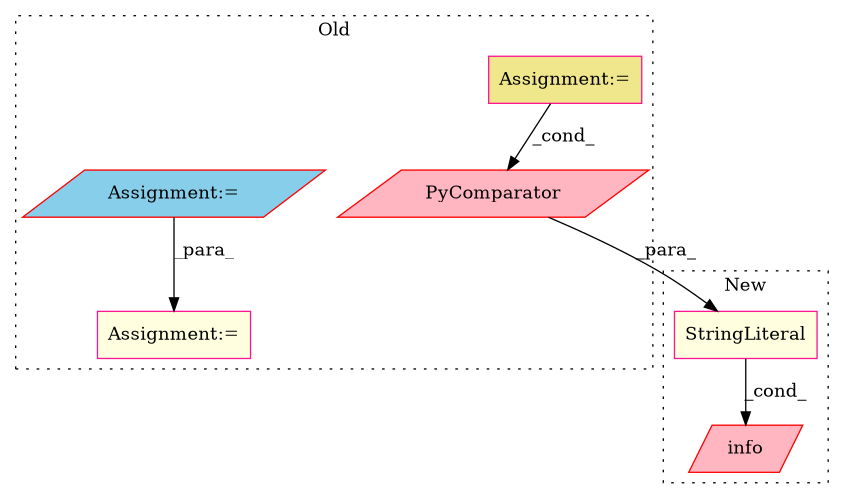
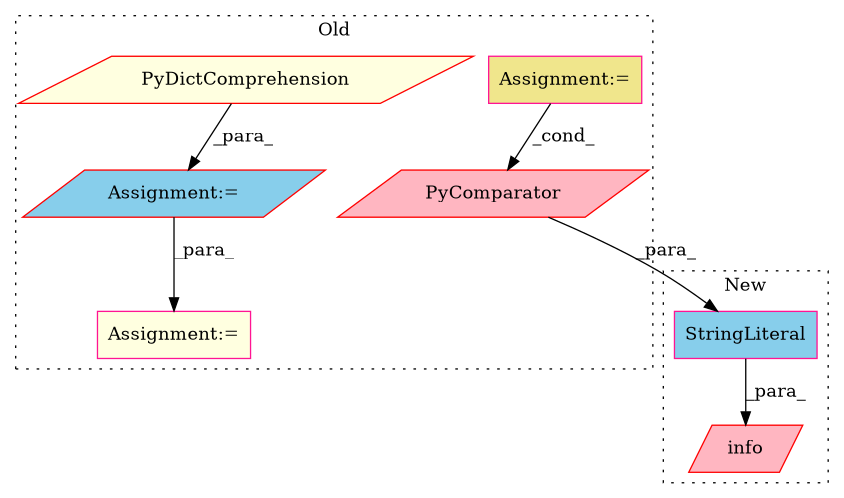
  digraph {
    node [a=7 color=red fillcolor=lightyellow l=30 s=1427 shape=parallelogram style=filled]
+   n1 [a=110 l=120 label=PyDictComprehension s=1345]
    n2 [a=113 fillcolor=lightpink label=PyComparator]
    n3 [color=deeppink fillcolor=khaki label="Assignment:=" shape=box]
    n4 [color=deeppink l=1 label="Assignment:=" s=1480 shape=box]
    n5 [fillcolor=skyblue l=1 label="Assignment:=" s=1311]
    n6 [a=32 fillcolor=lightpink l="5,1" label=info s="2101,2135"]
-   n7 [a=45 color=deeppink l=20 label=StringLiteral s=2106 shape=box]
+   n7 [a=45 color=deeppink fillcolor=skyblue l=20 label=StringLiteral s=2106 shape=box]
    subgraph cluster_1 {
      label=Old
      style=dotted
+     n1
      n2
      n3
      n4
      n5
    }
    subgraph cluster_2 {
      label=New
      style=dotted
      n6
      n7
    }
+   n1 -> n5 [label=_para_]
    n2 -> n7 [label=_para_]
    n3 -> n2 [label=_cond_]
    n5 -> n4 [label=_para_]
-   n7 -> n6 [label=_cond_]
+   n7 -> n6 [label=_para_]
  }
